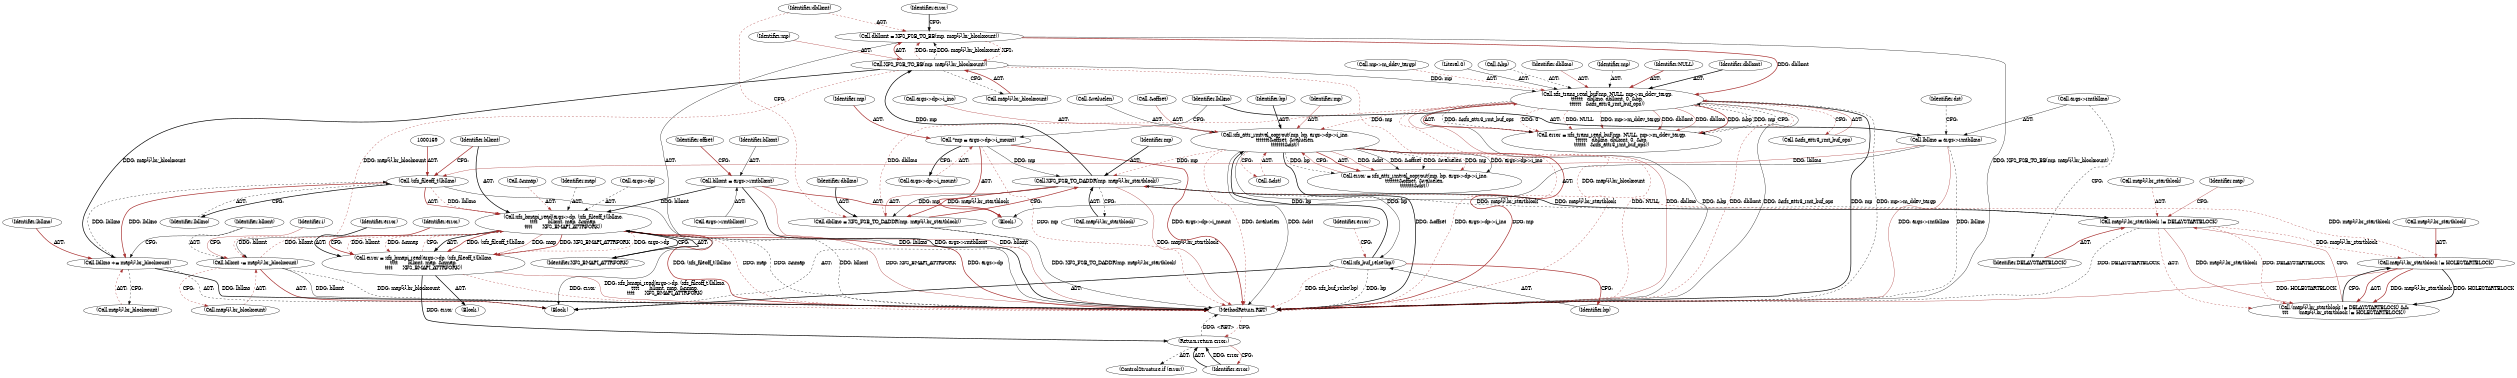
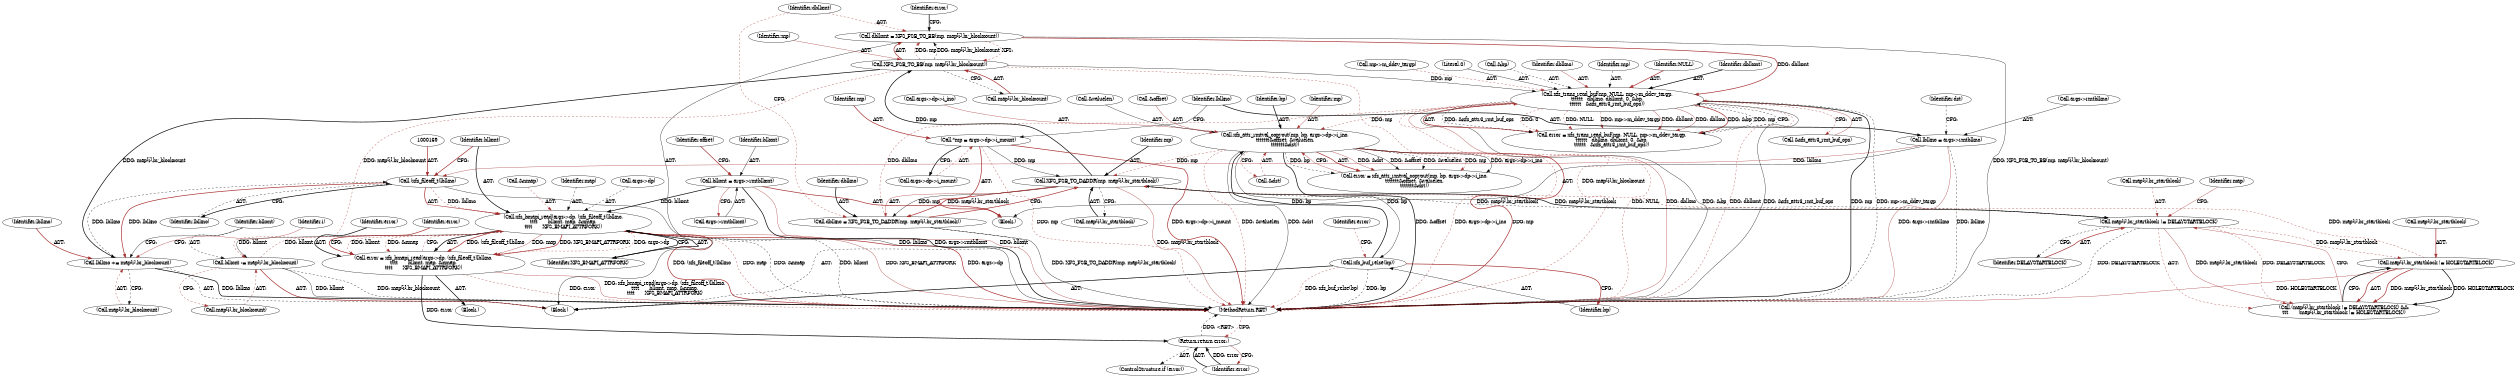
  digraph {
    fontname="DejaVu Serif"
    node [fontname="DejaVu Serif"]
    edge [color=brown fontname="DejaVu Serif" style=dashed]
    n1 [label="(Call,xfs_bmapi_read(args->dp, (xfs_fileoff_t)lblkno,\n\t\t\t\t       blkcnt, map, &nmap,\n\t\t\t\t       XFS_BMAPI_ATTRFORK))"]
    n2 [label="(Call,blkcnt -= map[i].br_blockcount)"]
    n3 [label="(Call,error = xfs_bmapi_read(args->dp, (xfs_fileoff_t)lblkno,\n\t\t\t\t       blkcnt, map, &nmap,\n\t\t\t\t       XFS_BMAPI_ATTRFORK))"]
    n4 [label="(MethodReturn,RET)"]
    n5 [label="(Identifier,XFS_BMAPI_ATTRFORK)"]
    n6 [label="(Block,)"]
    n7 [label="(Call,map[i].br_blockcount)"]
    n8 [label="(Return,return error;)"]
    n9 [label="(Block,)"]
    n10 [label="(Call,(xfs_fileoff_t)lblkno)"]
    n11 [label="(Call,lblkno += map[i].br_blockcount)"]
    n12 [label="(Identifier,lblkno)"]
    n13 [label="(Call,map[i].br_blockcount)"]
    n14 [label="(Call,XFS_FSB_TO_BB(mp, map[i].br_blockcount))"]
    n15 [label="(Call,xfs_trans_read_buf(mp, NULL, mp->m_ddev_targp,\n\t\t\t\t\t\t   dblkno, dblkcnt, 0, &bp,\n\t\t\t\t\t\t   &xfs_attr3_rmt_buf_ops))"]
    n16 [label="(Call,dblkcnt = XFS_FSB_TO_BB(mp, map[i].br_blockcount))"]
    n17 [label="(Call,map[i].br_blockcount)"]
    n18 [label="(Call,xfs_attr_rmtval_copyout(mp, bp, args->dp->i_ino,\n\t\t\t\t\t\t\t&offset, &valuelen,\n\t\t\t\t\t\t\t&dst))"]
    n19 [label="(Call,&xfs_attr3_rmt_buf_ops)"]
    n20 [label="(Call,error = xfs_trans_read_buf(mp, NULL, mp->m_ddev_targp,\n\t\t\t\t\t\t   dblkno, dblkcnt, 0, &bp,\n\t\t\t\t\t\t   &xfs_attr3_rmt_buf_ops))"]
    n21 [label="(Call,XFS_FSB_TO_DADDR(mp, map[i].br_startblock))"]
    n22 [label="(Call,dblkno = XFS_FSB_TO_DADDR(mp, map[i].br_startblock))"]
    n23 [label="(Call,map[i].br_startblock != DELAYSTARTBLOCK)"]
    n24 [label="(Call,map[i].br_startblock)"]
    n25 [label="(Call,map[i].br_startblock != HOLESTARTBLOCK)"]
    n26 [label="(Call,(map[i].br_startblock != DELAYSTARTBLOCK) &&\n\t\t\t       (map[i].br_startblock != HOLESTARTBLOCK))"]
    n27 [label="(Identifier,DELAYSTARTBLOCK)"]
    n28 [label="(Call,*mp = args->dp->i_mount)"]
    n29 [label="(Call,args->dp->i_mount)"]
    n30 [label="(Block,)"]
    n31 [label="(Call,xfs_buf_relse(bp))"]
    n32 [label="(Call,&dst)"]
    n33 [label="(Call,error = xfs_attr_rmtval_copyout(mp, bp, args->dp->i_ino,\n\t\t\t\t\t\t\t&offset, &valuelen,\n\t\t\t\t\t\t\t&dst))"]
    n34 [label="(Identifier,bp)"]
    n35 [label="(Call,lblkno = args->rmtblkno)"]
    n36 [label="(Call,args->rmtblkno)"]
    n37 [label="(Call,blkcnt = args->rmtblkcnt)"]
    n38 [label="(Call,args->rmtblkcnt)"]
    n39 [label="(ControlStructure,if (error))"]
    n40 [label="(Identifier,error)"]
    n41 [label="(Identifier,blkcnt)"]
    n42 [label="(Call,&nmap)"]
    n43 [label="(Identifier,lblkno)"]
    n44 [label="(Call,args->dp->i_ino)"]
    n45 [label="(Identifier,offset)"]
    n46 [label="(Identifier,error)"]
    n47 [label="(Identifier,dblkcnt)"]
    n48 [label="(Call,mp->m_ddev_targp)"]
    n49 [label="(Call,&valuelen)"]
    n50 [label="(Call,&offset)"]
    n51 [label="(Call,map[i].br_startblock)"]
    n52 [label="(Call,map[i].br_startblock)"]
    n53 [label="(Identifier,map)"]
    n54 [label="(Identifier,bp)"]
    n55 [label="(Identifier,mp)"]
    n56 [label="(Identifier,mp)"]
    n57 [label="(Identifier,blkcnt)"]
    n58 [label="(Identifier,dblkno)"]
    n59 [label="(Identifier,error)"]
    n60 [label="(Literal,0)"]
    n61 [label="(Identifier,blkcnt)"]
    n62 [label="(Identifier,mp)"]
    n63 [label="(Identifier,error)"]
    n64 [label="(Call,&bp)"]
    n65 [label="(Identifier,dblkno)"]
    n66 [label="(Identifier,mp)"]
    n67 [label="(Identifier,i)"]
    n68 [label="(Identifier,mp)"]
    n69 [label="(Identifier,NULL)"]
    n70 [label="(Identifier,error)"]
    n71 [label="(Identifier,dblkcnt)"]
    n72 [label="(Identifier,dst)"]
    n73 [label="(Identifier,map)"]
    n74 [label="(Identifier,lblkno)"]
    n75 [label="(Call,args->dp)"]
    1000169
    n1 -> n2 [color=black label="DDG: blkcnt" style=solid]
    n1 -> n3 [color=black label="AST: " style=bold]
    n1 -> n3 [label="DDG: (xfs_fileoff_t)lblkno" style=bold]
    n1 -> n3 [label="DDG: map" style=solid]
    n1 -> n3 [label="DDG: XFS_BMAPI_ATTRFORK" style=bold]
    n1 -> n3 [label="DDG: args->dp"]
    n1 -> n3 [label="DDG: blkcnt"]
    n1 -> n3 [label="DDG: &nmap"]
    n1 -> n4 [label="DDG: (xfs_fileoff_t)lblkno" style=bold]
    n1 -> n4 [label="DDG: map"]
    n1 -> n4 [color=black label="DDG: &nmap"]
    n1 -> n4 [color=black label="DDG: blkcnt"]
    n1 -> n4 [label="DDG: XFS_BMAPI_ATTRFORK" style=solid]
    n1 -> n4 [label="DDG: args->dp" style=bold]
    n1 -> n5 [color=black label="CFG: " style=bold]
    n2 -> n1 [label="DDG: blkcnt"]
    n2 -> n4 [color=black label="DDG: map[i].br_blockcount"]
    n2 -> n4 [color=black label="DDG: blkcnt" style=solid]
    n2 -> n6 [label="AST: " style=bold]
    n2 -> n7 [label="CFG: "]
    n3 -> n1 [label="CFG: "]
    n3 -> n4 [label="DDG: xfs_bmapi_read(args->dp, (xfs_fileoff_t)lblkno,\n\t\t\t\t       blkcnt, map, &nmap,\n\t\t\t\t       XFS_BMAPI_ATTRFORK)" style=solid]
    n3 -> n4 [label="DDG: error"]
    n3 -> n8 [color=black label="DDG: error" style=bold]
    n3 -> n9 [color=black label="AST: " style=bold]
    n4 -> n8 [label="CFG: "]
    n5 -> n1 [color=black label="AST: " style=bold]
    n7 -> n2 [label="AST: "]
    n8 -> n4 [color=black label="DDG: <RET>"]
    n8 -> n39 [color=black label="AST: "]
    n8 -> n40 [label="CFG: " style=solid]
    n10 -> n1 [label="AST: " style=bold]
    n10 -> n1 [label="DDG: lblkno"]
    n10 -> n4 [color=black label="DDG: lblkno" style=solid]
    n10 -> n11 [label="DDG: lblkno" style=bold]
    n10 -> n12 [color=black label="CFG: " style=bold]
    n11 -> n4 [color=black label="DDG: lblkno" style=bold]
    n11 -> n6 [color=black label="AST: "]
    n11 -> n10 [color=black label="DDG: lblkno"]
    n11 -> n13 [color=black label="CFG: "]
    n12 -> n10 [color=black label="AST: "]
    n13 -> n11 [label="AST: "]
    n14 -> n2 [label="DDG: map[i].br_blockcount"]
    n14 -> n4 [label="DDG: map[i].br_blockcount"]
    n14 -> n11 [color=black label="DDG: map[i].br_blockcount" style=bold]
    n14 -> n15 [color=black label="DDG: mp" style=solid]
    n14 -> n16 [label="AST: " style=bold]
    n14 -> n16 [label="DDG: mp"]
    n14 -> n16 [color=black label="DDG: map[i].br_blockcount"]
    n14 -> n17 [color=black label="CFG: "]
    n15 -> n4 [color=black label="DDG: mp" style=bold]
    n15 -> n4 [color=black label="DDG: mp->m_ddev_targp"]
    n15 -> n4 [label="DDG: NULL"]
    n15 -> n4 [label="DDG: dblkno" style=solid]
    n15 -> n4 [color=black label="DDG: &bp" style=solid]
    n15 -> n4 [label="DDG: dblkcnt"]
    n15 -> n4 [color=black label="DDG: &xfs_attr3_rmt_buf_ops" style=solid]
    n15 -> n18 [label="DDG: mp"]
    n15 -> n19 [label="CFG: "]
    n15 -> n20 [label="AST: " style=bold]
    n15 -> n20 [color=black label="DDG: &xfs_attr3_rmt_buf_ops"]
    n15 -> n20 [label="DDG: 0"]
    n15 -> n20 [label="DDG: NULL"]
    n15 -> n20 [label="DDG: mp->m_ddev_targp"]
    n15 -> n20 [label="DDG: dblkcnt" style=solid]
    n15 -> n20 [label="DDG: dblkno" style=solid]
    n15 -> n20 [label="DDG: &bp" style=bold]
    n15 -> n20 [color=black label="DDG: mp"]
    n16 -> n4 [color=black label="DDG: XFS_FSB_TO_BB(mp, map[i].br_blockcount)" style=solid]
    n16 -> n6 [color=black label="AST: " style=solid]
    n16 -> n14 [label="XFS: "]
    n16 -> n15 [label="DDG: dblkcnt" style=bold]
    n17 -> n14 [label="AST: " style=bold]
    n18 -> n4 [label="DDG: &valuelen"]
    n18 -> n4 [color=black label="DDG: &dst" style=solid]
    n18 -> n4 [color=black label="DDG: &offset" style=bold]
    n18 -> n4 [label="DDG: args->dp->i_ino"]
    n18 -> n4 [label="DDG: mp" style=bold]
    n18 -> n21 [label="DDG: mp"]
    n18 -> n31 [color=black label="DDG: bp" style=solid]
    n18 -> n32 [label="CFG: "]
    n18 -> n33 [label="AST: " style=bold]
    n18 -> n33 [label="DDG: &dst" style=solid]
    n18 -> n33 [color=black label="DDG: &offset" style=solid]
    n18 -> n33 [color=black label="DDG: &valuelen"]
    n18 -> n33 [label="DDG: mp"]
    n18 -> n33 [color=black label="DDG: args->dp->i_ino" style=solid]
    n18 -> n33 [color=black label="DDG: bp"]
    n19 -> n15 [label="AST: " style=solid]
    n20 -> n15 [color=black label="CFG: "]
    n21 -> n4 [label="DDG: map[i].br_startblock" style=solid]
    n21 -> n14 [color=black label="DDG: mp" style=bold]
    n21 -> n22 [label="AST: " style=solid]
    n21 -> n22 [color=black label="DDG: mp" style=solid]
    n21 -> n22 [label="DDG: map[i].br_startblock" style=bold]
    n21 -> n23 [color=black label="DDG: map[i].br_startblock" style=bold]
    n21 -> n24 [color=black label="CFG: "]
    n22 -> n4 [color=black label="DDG: XFS_FSB_TO_DADDR(mp, map[i].br_startblock)" style=solid]
    n22 -> n6 [color=black label="AST: "]
    n22 -> n15 [label="DDG: dblkno"]
    n22 -> n21 [label="CFG: " style=bold]
    n23 -> n4 [color=black label="DDG: DELAYSTARTBLOCK"]
    n23 -> n21 [color=black label="DDG: map[i].br_startblock"]
    n23 -> n25 [label="DDG: map[i].br_startblock"]
    n23 -> n26 [label="AST: "]
    n23 -> n26 [label="DDG: map[i].br_startblock" style=solid]
    n23 -> n26 [label="DDG: DELAYSTARTBLOCK"]
-   n36 -> n27 [color=black label="CFG: "]
+   n23 -> n27 [color=black label="CFG: "]
    n24 -> n21 [color=black label="AST: " style=bold]
    n25 -> n4 [label="DDG: HOLESTARTBLOCK" style=solid]
    n25 -> n21 [label="DDG: map[i].br_startblock"]
    n25 -> n26 [label="AST: " style=bold]
    n25 -> n26 [label="DDG: map[i].br_startblock" style=bold]
    n25 -> n26 [color=black label="DDG: HOLESTARTBLOCK" style=bold]
    n26 -> n23 [label="CFG: " style=solid]
    n26 -> n25 [color=black label="CFG: " style=bold]
    n27 -> n23 [label="AST: " style=bold]
    n28 -> n4 [label="DDG: args->dp->i_mount" style=bold]
    n28 -> n4 [label="DDG: mp"]
    n28 -> n21 [color=black label="DDG: mp" style=solid]
    n28 -> n29 [color=black label="CFG: " style=bold]
    n28 -> n30 [label="AST: " style=bold]
    n29 -> n28 [label="AST: "]
    n31 -> n4 [label="DDG: xfs_buf_relse(bp)"]
    n31 -> n4 [color=black label="DDG: bp"]
    n31 -> n6 [color=black label="AST: " style=bold]
    n31 -> n18 [color=black label="DDG: bp" style=bold]
    n31 -> n34 [label="CFG: " style=bold]
    n32 -> n18 [label="AST: "]
    n33 -> n18 [label="CFG: " style=solid]
    n34 -> n31 [color=black label="AST: " style=solid]
    n35 -> n4 [label="DDG: args->rmtblkno" style=solid]
    n35 -> n4 [color=black label="DDG: lblkno"]
    n35 -> n10 [label="DDG: lblkno" style=solid]
    n35 -> n30 [color=black label="AST: " style=solid]
    n36 -> n35 [color=black label="AST: " style=solid]
    n37 -> n1 [color=black label="DDG: blkcnt" style=bold]
    n37 -> n4 [label="DDG: blkcnt" style=solid]
    n37 -> n4 [color=black label="DDG: args->rmtblkcnt" style=bold]
    n37 -> n30 [label="AST: " style=bold]
+   n37 -> n38 [label="CFG: " style=solid]
    n38 -> n37 [color=black label="AST: " style=solid]
    n40 -> n8 [color=black label="AST: " style=bold]
    n40 -> n8 [color=black label="DDG: error" style=bold]
    n41 -> n2 [color=black label="AST: "]
    n41 -> n11 [color=black label="CFG: " style=solid]
    n42 -> n1 [label="AST: "]
    n43 -> n28 [color=black label="CFG: " style=solid]
    n43 -> n35 [color=black label="AST: " style=bold]
    n44 -> n18 [label="AST: " style=solid]
    n45 -> n37 [label="CFG: " style=bold]
    n46 -> n3 [label="CFG: " style=bold]
    n47 -> n16 [label="AST: "]
    n47 -> n22 [label="CFG: "]
    n48 -> n15 [label="AST: "]
    n49 -> n18 [color=black label="AST: " style=solid]
    n50 -> n18 [label="AST: " style=solid]
    n51 -> n25 [label="AST: " style=bold]
    n52 -> n23 [label="AST: "]
    n53 -> n23 [label="CFG: " style=solid]
    n54 -> n18 [color=black label="AST: " style=bold]
    n55 -> n21 [color=black label="AST: " style=bold]
    n56 -> n18 [label="AST: " style=solid]
    n57 -> n1 [color=black label="AST: " style=bold]
    n57 -> n10 [label="CFG: " style=bold]
    n58 -> n22 [color=black label="AST: " style=bold]
    n59 -> n31 [label="CFG: "]
    n60 -> n15 [color=black label="AST: " style=solid]
    n61 -> n37 [color=black label="AST: " style=solid]
    n62 -> n28 [label="AST: " style=bold]
    n63 -> n16 [color=black label="CFG: " style=bold]
    n64 -> n15 [color=black label="AST: "]
    n65 -> n15 [label="AST: " style=solid]
    n66 -> n15 [color=black label="AST: "]
-   n67 -> n2 [label="CFG: " style=solid]
+   n67 -> n11 [label="CFG: " style=solid]
    n68 -> n14 [label="AST: " style=solid]
    n69 -> n15 [label="AST: " style=bold]
    n70 -> n3 [color=black label="AST: " style=bold]
    n71 -> n15 [color=black label="AST: " style=bold]
    n72 -> n35 [color=black label="CFG: "]
    n73 -> n1 [color=black label="AST: "]
    n74 -> n11 [label="AST: " style=bold]
    n75 -> n1 [color=black label="AST: "]
    1000169 -> n10 [label="AST: " style=bold]
  }
